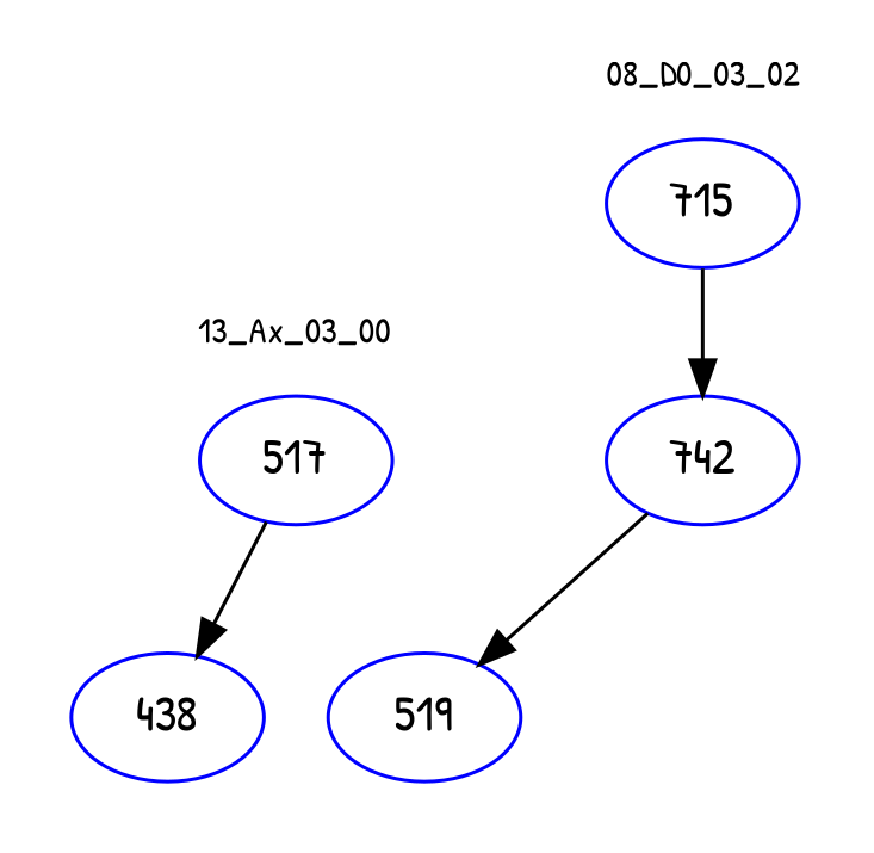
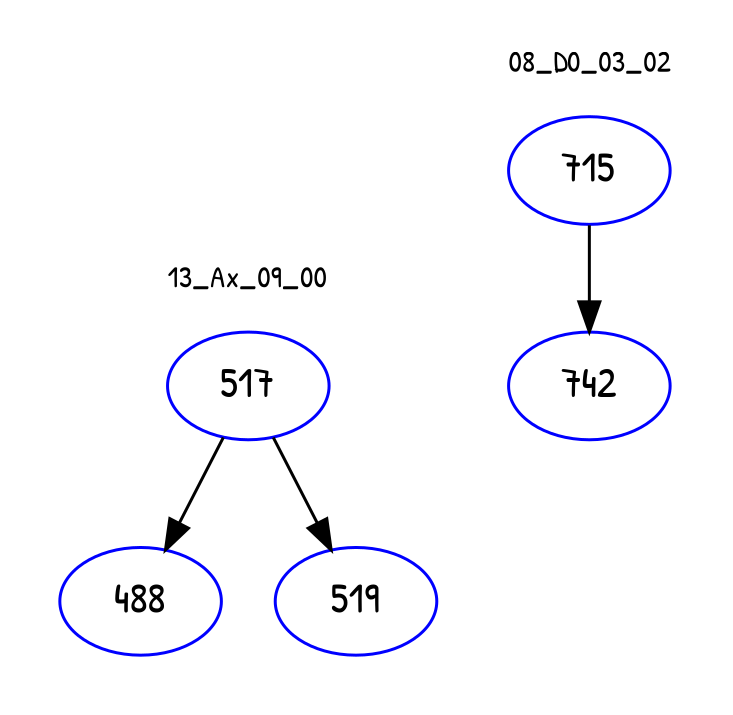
  digraph {
    fontname="Patrick Hand"
    node [color=blue fontname="Patrick Hand"]
    edge [color=black fontname="Patrick Hand"]
    n1 [label=517]
-   n2 [label=438]
+   n2 [label=488]
    n3 [label=519]
    n4 [label=715]
    n5 [label=742]
    subgraph cluster_1 {
      color=white
      fontsize=10
-     label="13_Ax_03_00"
+     label="13_Ax_09_00"
      n1
      n2
      n3
    }
    subgraph cluster_2 {
      color=white
      fontsize=10
      label="08_D0_03_02"
      n4
      n5
    }
    n1 -> n2
-   n5 -> n3
+   n1 -> n3
    n4 -> n5
  }
